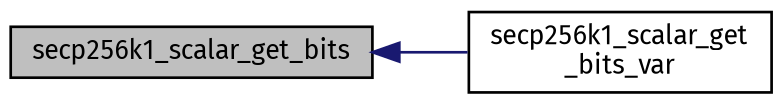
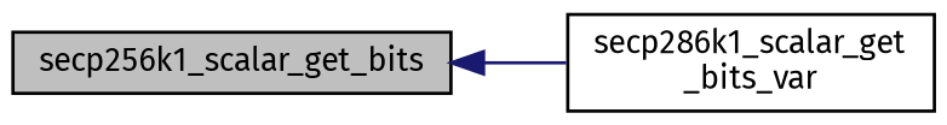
  digraph {
    rankdir=LR
    fontname="Fira Sans"
    node [color=black fontname="Fira Sans" fontsize=10 shape=record style=filled]
    n1 [fillcolor=grey75 fontcolor=black height=0.2 label=secp256k1_scalar_get_bits width=0.4]
-   n2 [fillcolor=white height=0.2 label="secp256k1_scalar_get\l_bits_var" width=0.4]
+   n2 [fillcolor=white height=0.2 label="secp286k1_scalar_get\l_bits_var" width=0.4]
    n1 -> n2 [color=midnightblue dir=back fontname="Fira Sans" fontsize=10 labelfontname=Helvetica labelfontsize=10 style=solid]
  }
